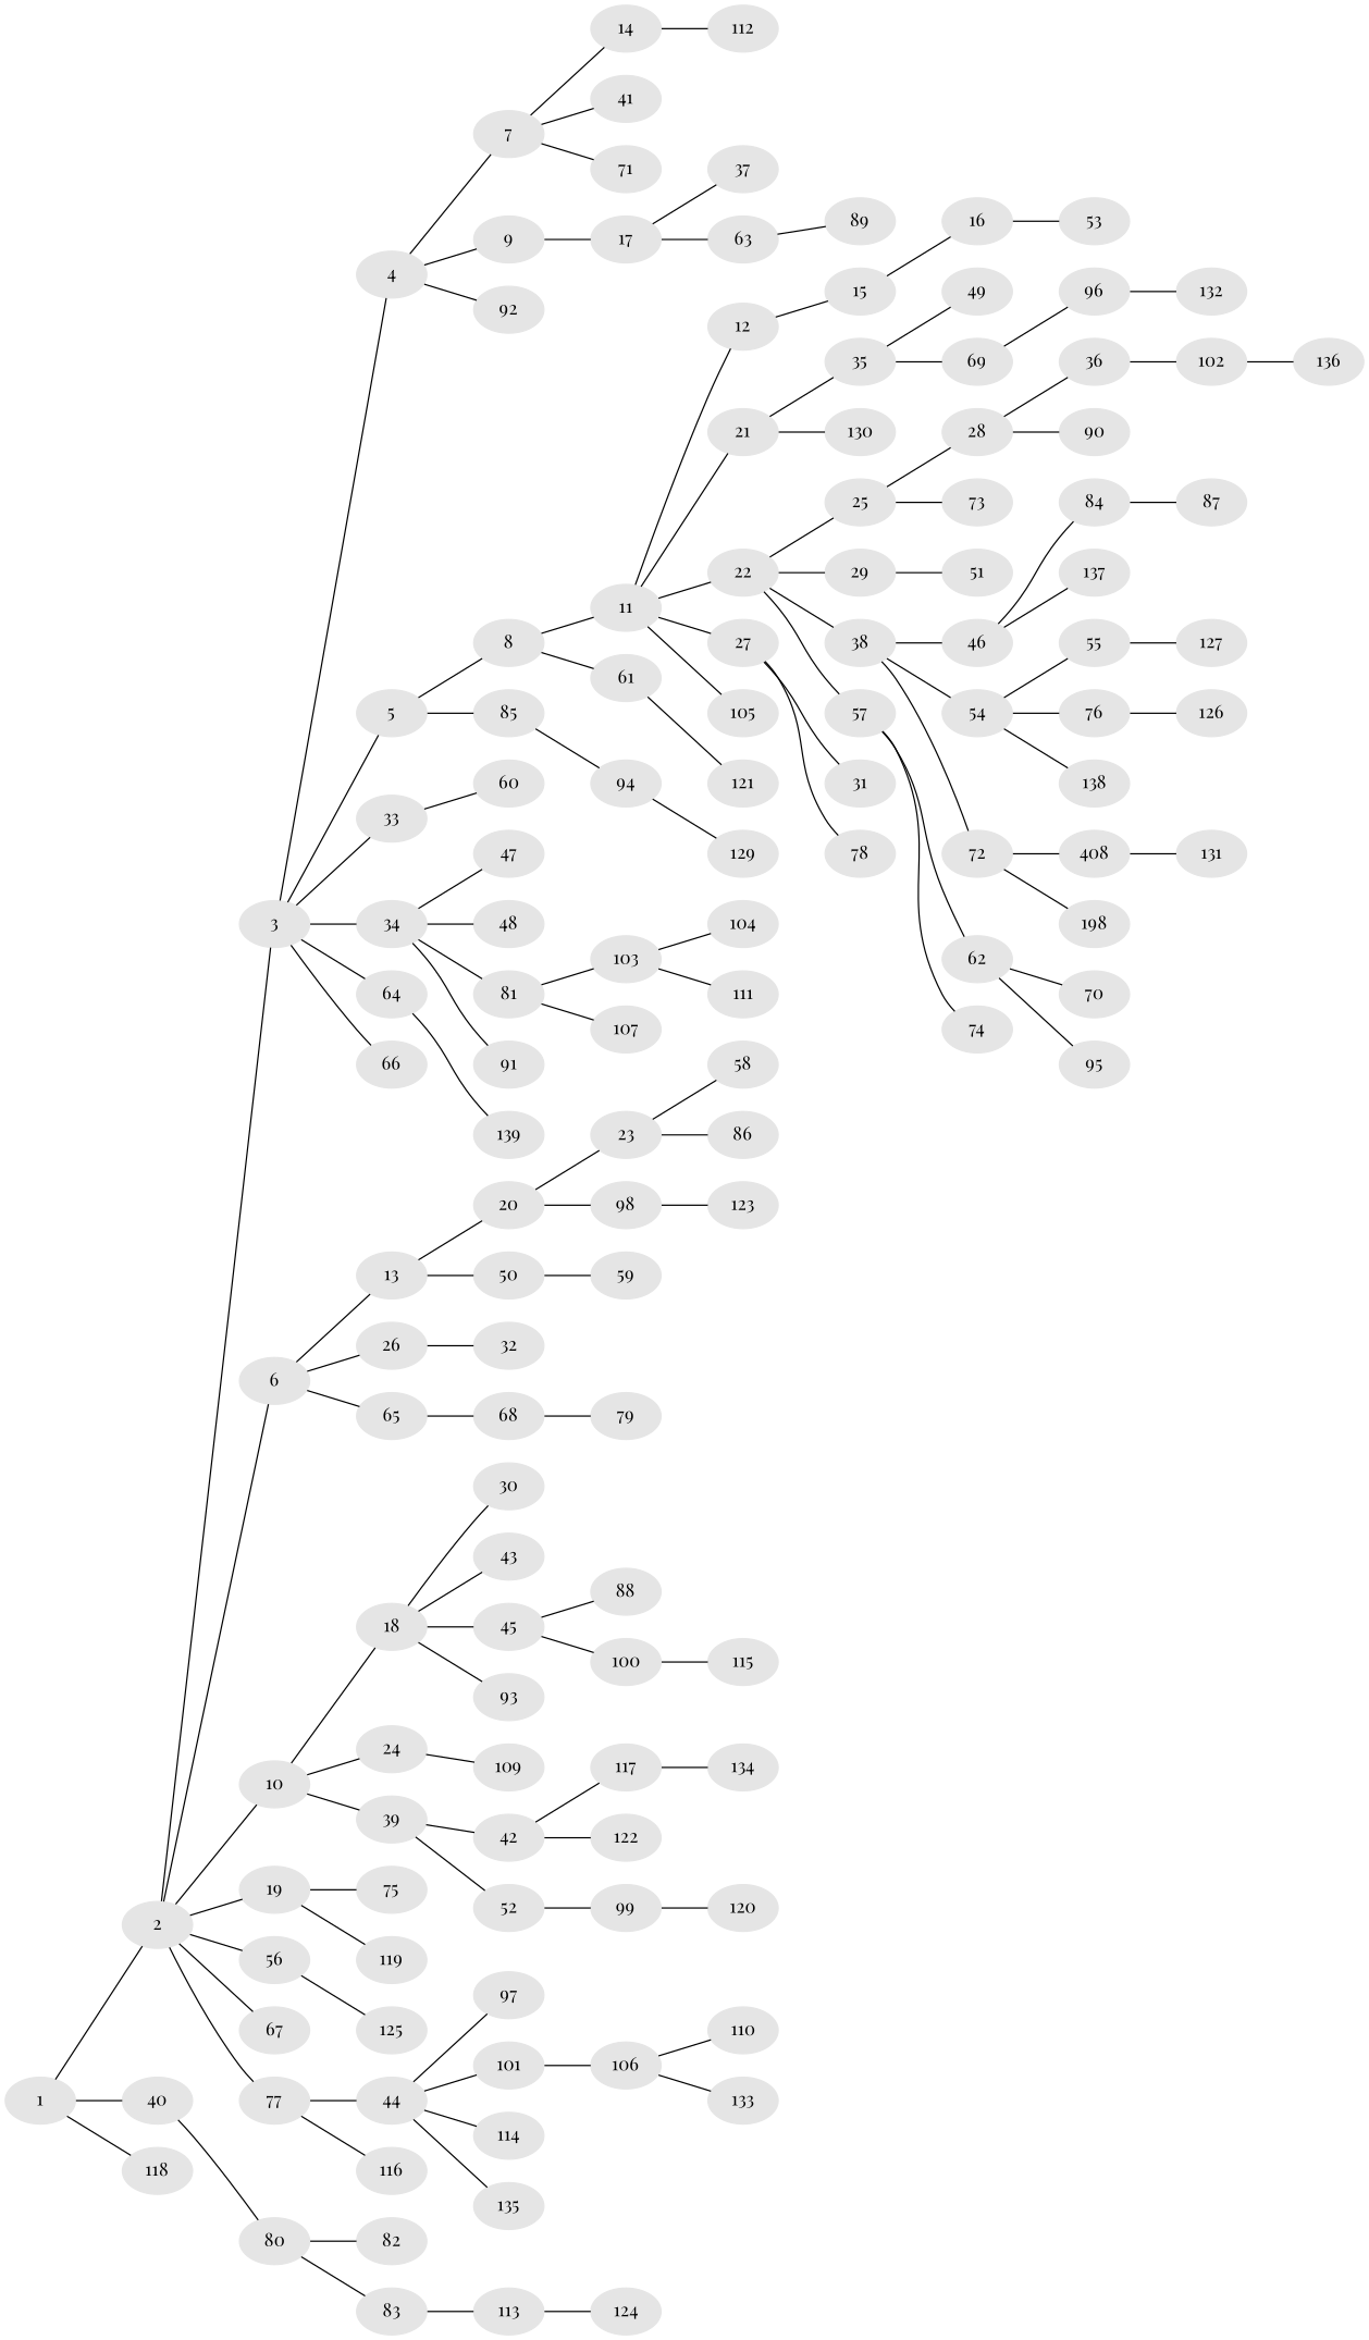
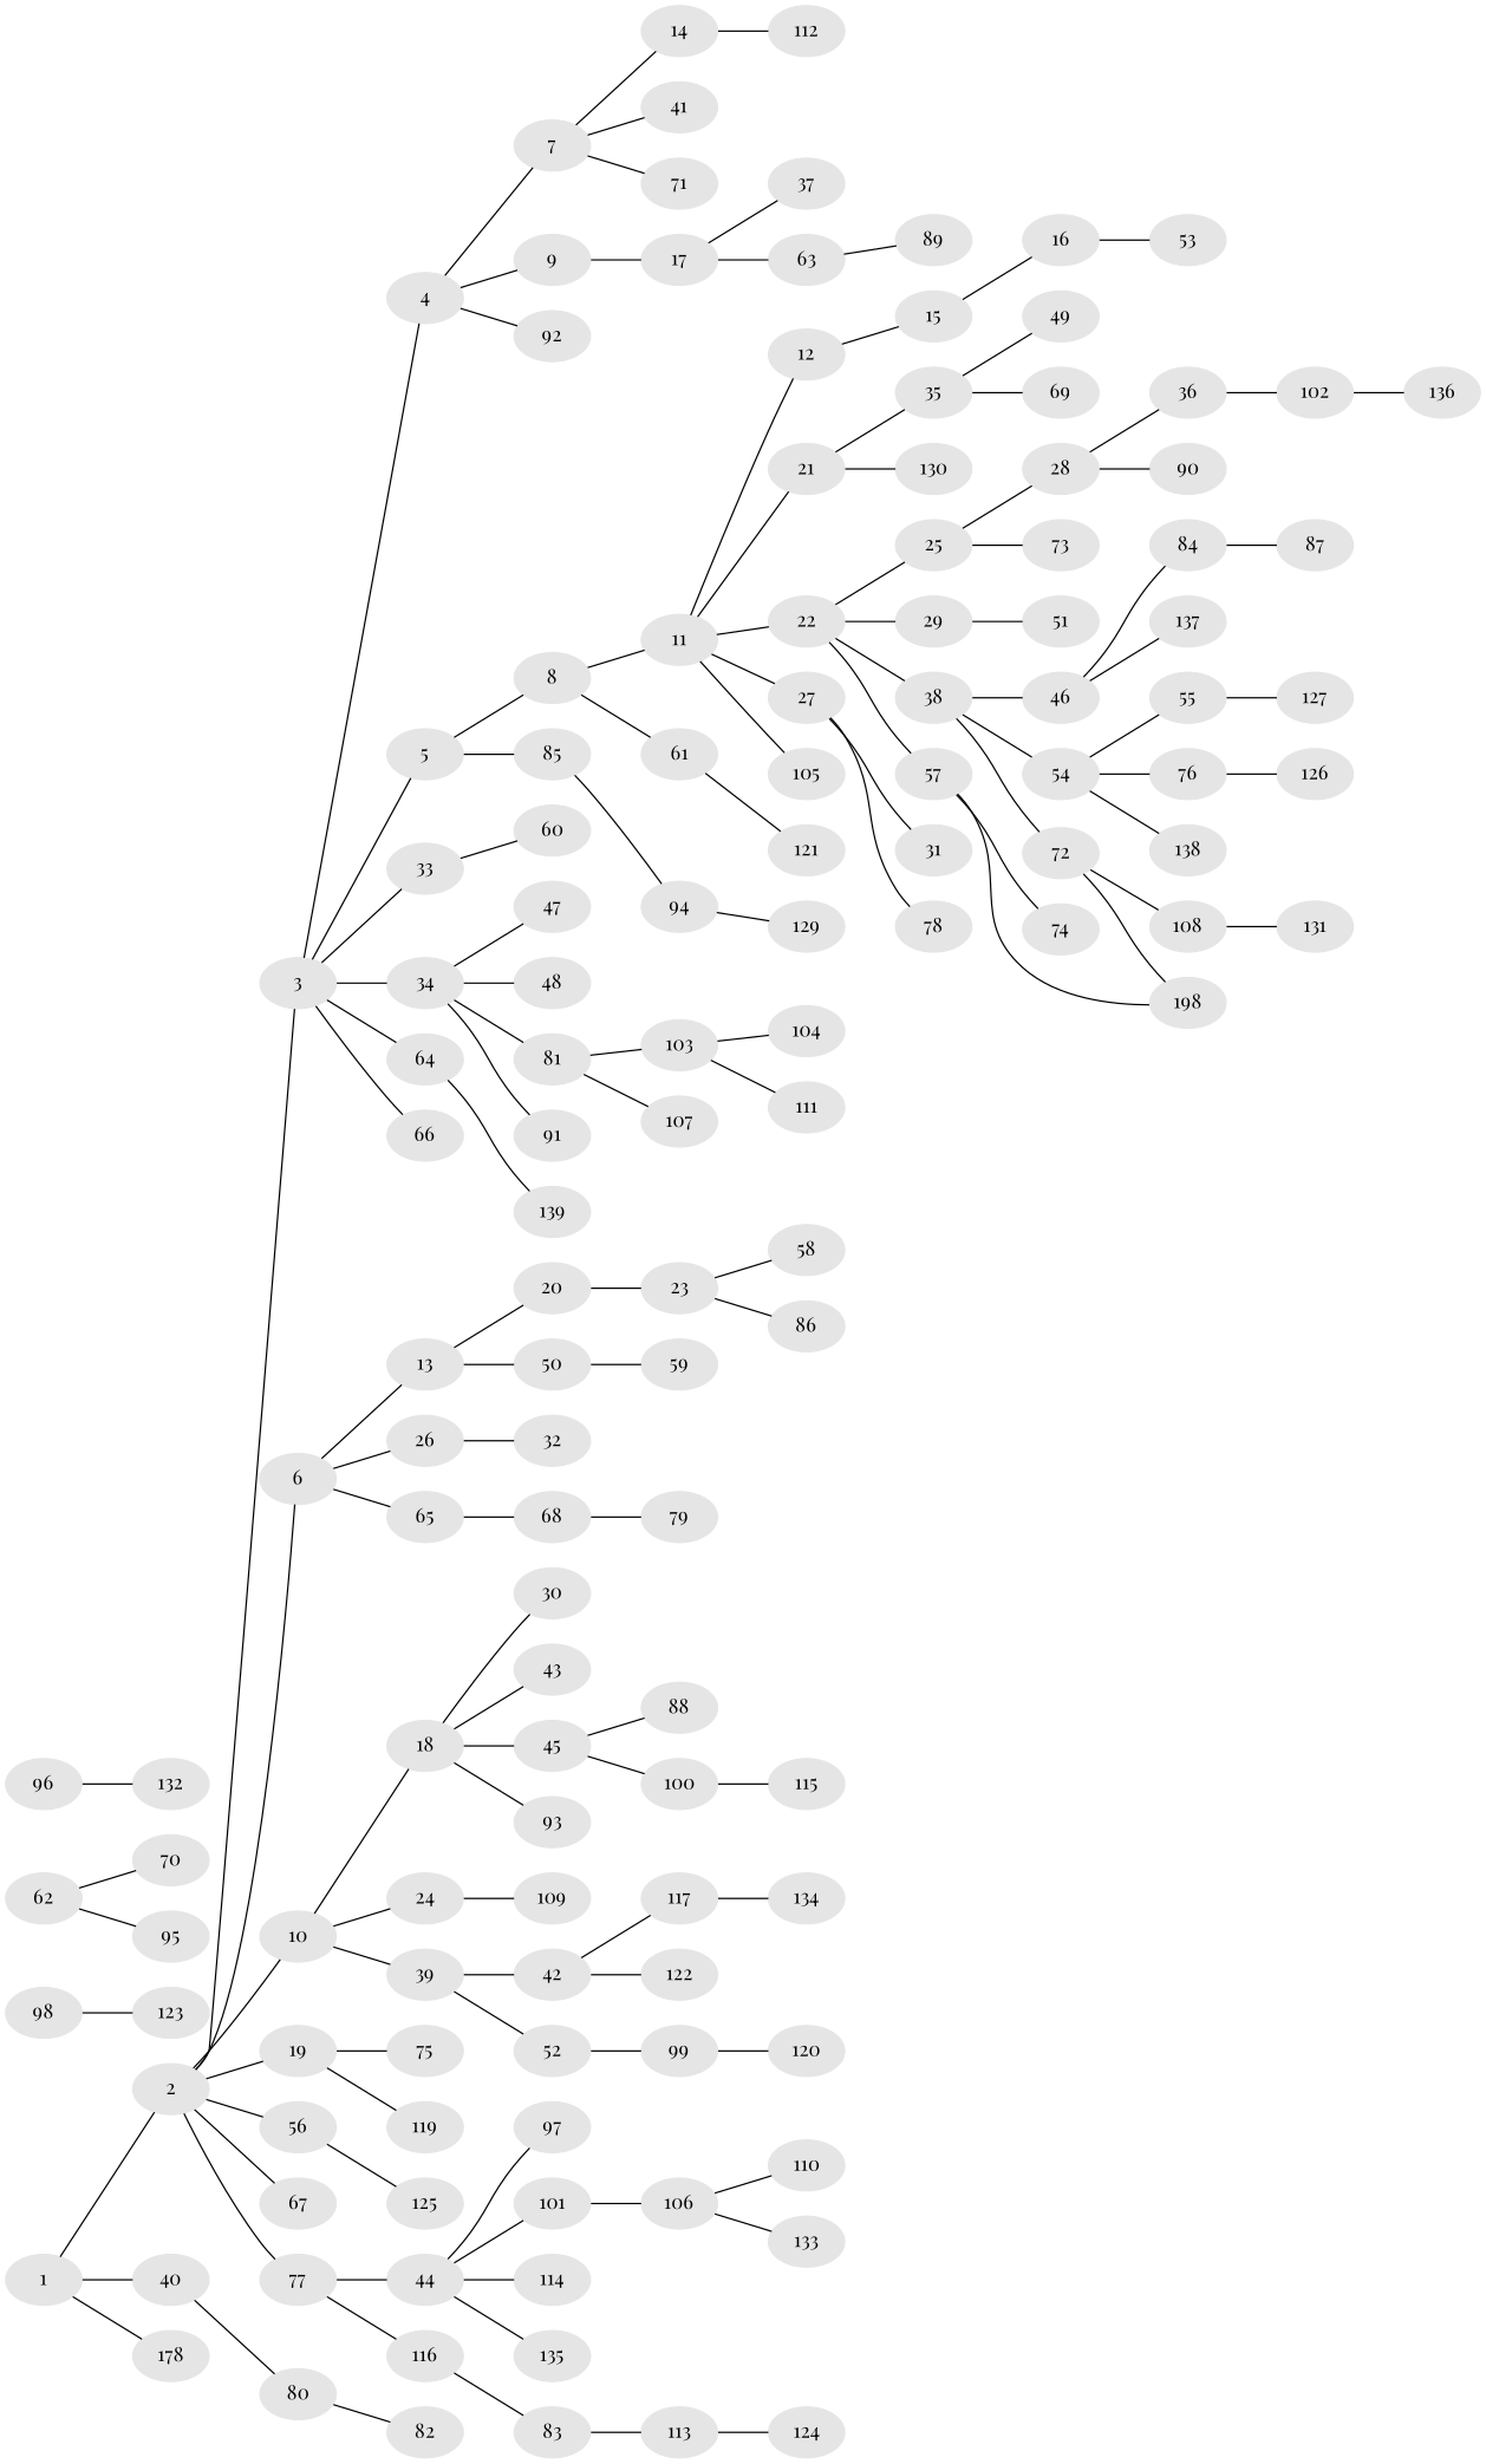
  graph {
    fontname="Playfair Display"
    rankdir=LR
    node [color=gray90 fontname="Playfair Display" style=filled]
    edge [fontname="Playfair Display"]
    1
    2
    40
-   118
+   118 [label=178]
    3
    6
    10
    19
    56
    67
    77
    80
    4
    5
    33
    34
    64
    66
    13
    26
    65
    18
    24
    39
    75
    119
    125
    44
    116
    7
    9
    92
    8
    85
    60
    47
    48
    81
    91
    139
    14
    41
    71
    17
    11
    61
    94
    20
    50
    32
    68
    112
    12
    21
    22
    27
    105
    121
    37
    63
    30
    43
    45
    93
    109
    42
    52
    15
    35
    130
    25
    29
    38
    57
    31
    78
    16
    23
    98
    59
    53
    89
    88
    100
    58
    86
    123
    49
    69
    28
    73
    51
    46
    54
    72
    62
    74
    36
    90
    102
    103
    107
    96
    136
    84
    137
    55
    76
    138
-   108 [label=408]
+   108
    n111 [label=198]
    117
    122
    99
    97
    101
    114
    135
    82
    83
    134
    106
    115
    87
    120
    127
    126
    70
    95
    79
    132
    131
    113
    104
    111
    124
    129
    110
    133
    1 -- 2
    1 -- 40
    1 -- 118
    2 -- 3
    2 -- 6
    2 -- 10
    2 -- 19
    2 -- 56
    2 -- 67
    2 -- 77
    40 -- 80
    3 -- 4
    3 -- 5
    3 -- 33
    3 -- 34
    3 -- 64
    3 -- 66
    6 -- 13
    6 -- 26
    6 -- 65
    10 -- 18
    10 -- 24
    10 -- 39
    19 -- 75
    19 -- 119
    56 -- 125
    77 -- 44
    77 -- 116
    80 -- 82
-   80 -- 83
+   116 -- 83
    4 -- 7
    4 -- 9
    4 -- 92
    5 -- 8
    5 -- 85
    33 -- 60
    34 -- 47
    34 -- 48
    34 -- 81
    34 -- 91
    64 -- 139
    13 -- 20
    13 -- 50
    26 -- 32
    65 -- 68
    18 -- 30
    18 -- 43
    18 -- 45
    18 -- 93
    24 -- 109
    39 -- 42
    39 -- 52
    44 -- 97
    44 -- 101
    44 -- 114
    44 -- 135
    7 -- 14
    7 -- 41
    7 -- 71
    9 -- 17
    8 -- 11
    8 -- 61
    85 -- 94
    81 -- 103
    81 -- 107
    14 -- 112
    17 -- 37
    17 -- 63
    11 -- 12
    11 -- 21
    11 -- 22
    11 -- 27
    11 -- 105
    61 -- 121
    94 -- 129
    20 -- 23
-   20 -- 98
    50 -- 59
    68 -- 79
    12 -- 15
    21 -- 35
    21 -- 130
    22 -- 25
    22 -- 29
    22 -- 38
    22 -- 57
    27 -- 31
    27 -- 78
    63 -- 89
    45 -- 88
    45 -- 100
    42 -- 117
    42 -- 122
    52 -- 99
    15 -- 16
    35 -- 49
    35 -- 69
    25 -- 28
    25 -- 73
    29 -- 51
    38 -- 46
    38 -- 54
    38 -- 72
-   57 -- 62
+   57 -- n111
    57 -- 74
    16 -- 53
    23 -- 58
    23 -- 86
    98 -- 123
    100 -- 115
-   69 -- 96
    28 -- 36
    28 -- 90
    46 -- 84
    46 -- 137
    54 -- 55
    54 -- 76
    54 -- 138
    72 -- 108
    72 -- n111
    62 -- 70
    62 -- 95
    36 -- 102
    102 -- 136
    103 -- 104
    103 -- 111
    96 -- 132
    84 -- 87
    55 -- 127
    76 -- 126
    108 -- 131
    117 -- 134
    99 -- 120
    101 -- 106
    83 -- 113
    106 -- 110
    106 -- 133
    113 -- 124
  }
